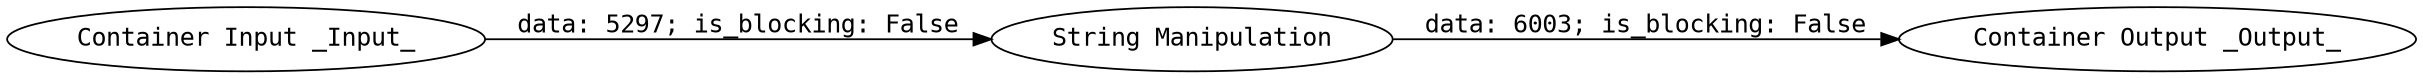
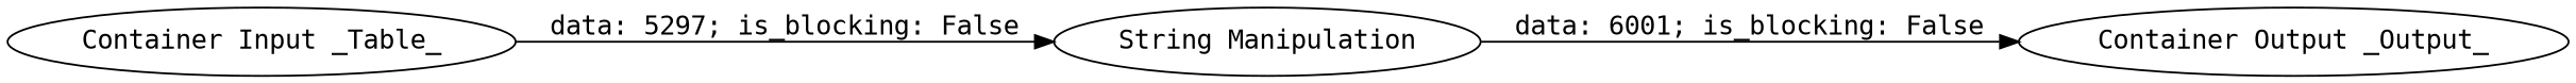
  digraph {
    fontname="DejaVu Sans Mono"
    rankdir=LR
    node [fontname="DejaVu Sans Mono"]
    edge [fontname="DejaVu Sans Mono"]
    n1 [label="Container Output _Output_"]
-   n2 [label="Container Input _Input_"]
+   n2 [label="Container Input _Table_"]
    n3 [label="String Manipulation"]
    n2 -> n3 [label="data: 5297; is_blocking: False"]
-   n3 -> n1 [label="data: 6003; is_blocking: False"]
+   n3 -> n1 [label="data: 6001; is_blocking: False"]
  }
